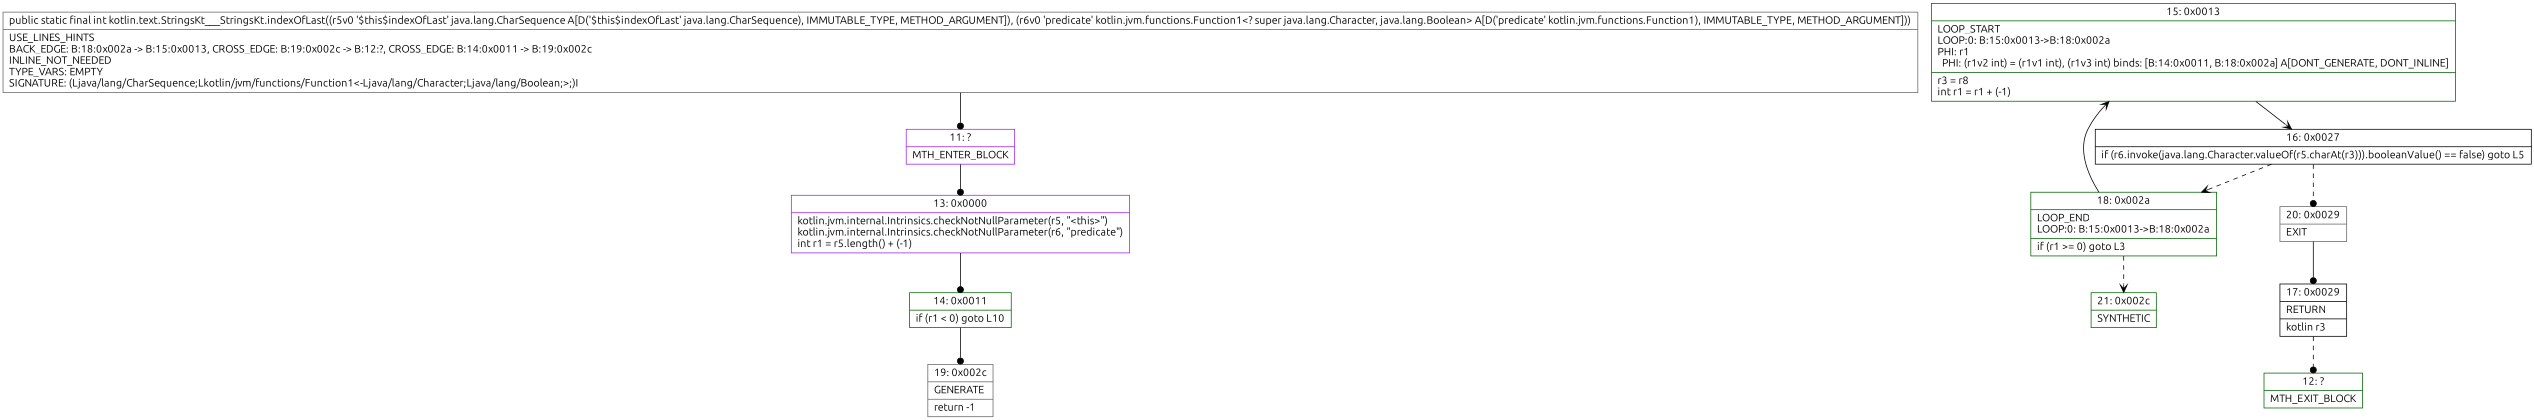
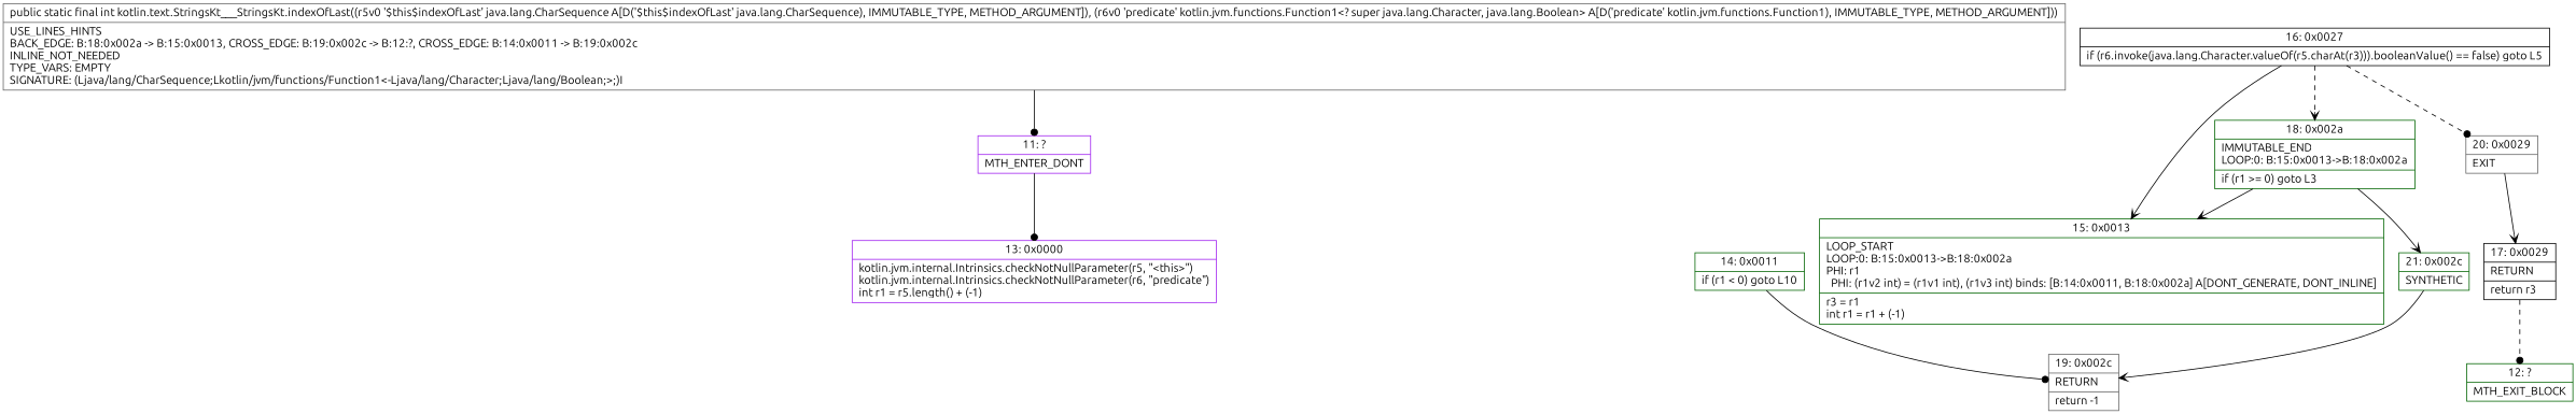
  digraph {
    fontname=Ubuntu
    node [color=darkgreen fontname=Ubuntu shape=record]
    edge [arrowhead=dot fontname=Ubuntu]
-   n1 [color=purple label="{11\:\ ?|MTH_ENTER_BLOCK\l}"]
+   n1 [color=purple label="{11\:\ ?|MTH_ENTER_DONT\l}"]
    n2 [color=purple label="{13\:\ 0x0000|kotlin.jvm.internal.Intrinsics.checkNotNullParameter(r5, \"\<this\>\")\lkotlin.jvm.internal.Intrinsics.checkNotNullParameter(r6, \"predicate\")\lint r1 = r5.length() + (\-1)\l}"]
    n3 [label="{14\:\ 0x0011|if (r1 \< 0) goto L10\l}"]
-   n4 [color=gray40 label="{19\:\ 0x002c|GENERATE\l|return \-1\l}"]
-   n5 [label="{15\:\ 0x0013|LOOP_START\lLOOP:0: B:15:0x0013\-\>B:18:0x002a\lPHI: r1 \l  PHI: (r1v2 int) = (r1v1 int), (r1v3 int) binds: [B:14:0x0011, B:18:0x002a] A[DONT_GENERATE, DONT_INLINE]\l|r3 = r8\lint r1 = r1 + (\-1)\l}"]
+   n4 [color=gray40 label="{19\:\ 0x002c|RETURN\l|return \-1\l}"]
+   n5 [label="{15\:\ 0x0013|LOOP_START\lLOOP:0: B:15:0x0013\-\>B:18:0x002a\lPHI: r1 \l  PHI: (r1v2 int) = (r1v1 int), (r1v3 int) binds: [B:14:0x0011, B:18:0x002a] A[DONT_GENERATE, DONT_INLINE]\l|r3 = r1\lint r1 = r1 + (\-1)\l}"]
    n6 [color=black label="{16\:\ 0x0027|if (r6.invoke(java.lang.Character.valueOf(r5.charAt(r3))).booleanValue() == false) goto L5\l}"]
-   n7 [label="{18\:\ 0x002a|LOOP_END\lLOOP:0: B:15:0x0013\-\>B:18:0x002a\l|if (r1 \>= 0) goto L3\l}"]
+   n7 [label="{18\:\ 0x002a|IMMUTABLE_END\lLOOP:0: B:15:0x0013\-\>B:18:0x002a\l|if (r1 \>= 0) goto L3\l}"]
    n8 [color=gray40 label="{20\:\ 0x0029|EXIT\l}"]
    n9 [label="{21\:\ 0x002c|SYNTHETIC\l}"]
-   n10 [color=black label="{17\:\ 0x0029|RETURN\l|kotlin r3\l}"]
+   n10 [color=black label="{17\:\ 0x0029|RETURN\l|return r3\l}"]
    n11 [label="{12\:\ ?|MTH_EXIT_BLOCK\l}"]
    n12 [color=gray40 label="{public static final int kotlin.text.StringsKt___StringsKt.indexOfLast((r5v0 '$this$indexOfLast' java.lang.CharSequence A[D('$this$indexOfLast' java.lang.CharSequence), IMMUTABLE_TYPE, METHOD_ARGUMENT]), (r6v0 'predicate' kotlin.jvm.functions.Function1\<? super java.lang.Character, java.lang.Boolean\> A[D('predicate' kotlin.jvm.functions.Function1), IMMUTABLE_TYPE, METHOD_ARGUMENT]))  | USE_LINES_HINTS\lBACK_EDGE: B:18:0x002a \-\> B:15:0x0013, CROSS_EDGE: B:19:0x002c \-\> B:12:?, CROSS_EDGE: B:14:0x0011 \-\> B:19:0x002c\lINLINE_NOT_NEEDED\lTYPE_VARS: EMPTY\lSIGNATURE: (Ljava\/lang\/CharSequence;Lkotlin\/jvm\/functions\/Function1\<\-Ljava\/lang\/Character;Ljava\/lang\/Boolean;\>;)I\l}"]
    n1 -> n2
-   n2 -> n3
    n3 -> n4
-   n5 -> n6 [arrowhead=vee]
+   n6 -> n5 [arrowhead=vee]
    n6 -> n7 [arrowhead=vee style=dashed]
    n6 -> n8 [style=dashed]
    n7 -> n5 [arrowhead=vee]
-   n7 -> n9 [arrowhead=vee style=dashed]
-   n8 -> n10
+   n7 -> n9 [arrowhead=vee style=solid]
+   n8 -> n10 [arrowhead=vee]
+   n9 -> n4 [arrowhead=vee]
    n10 -> n11 [style=dashed]
    n12 -> n1
  }
